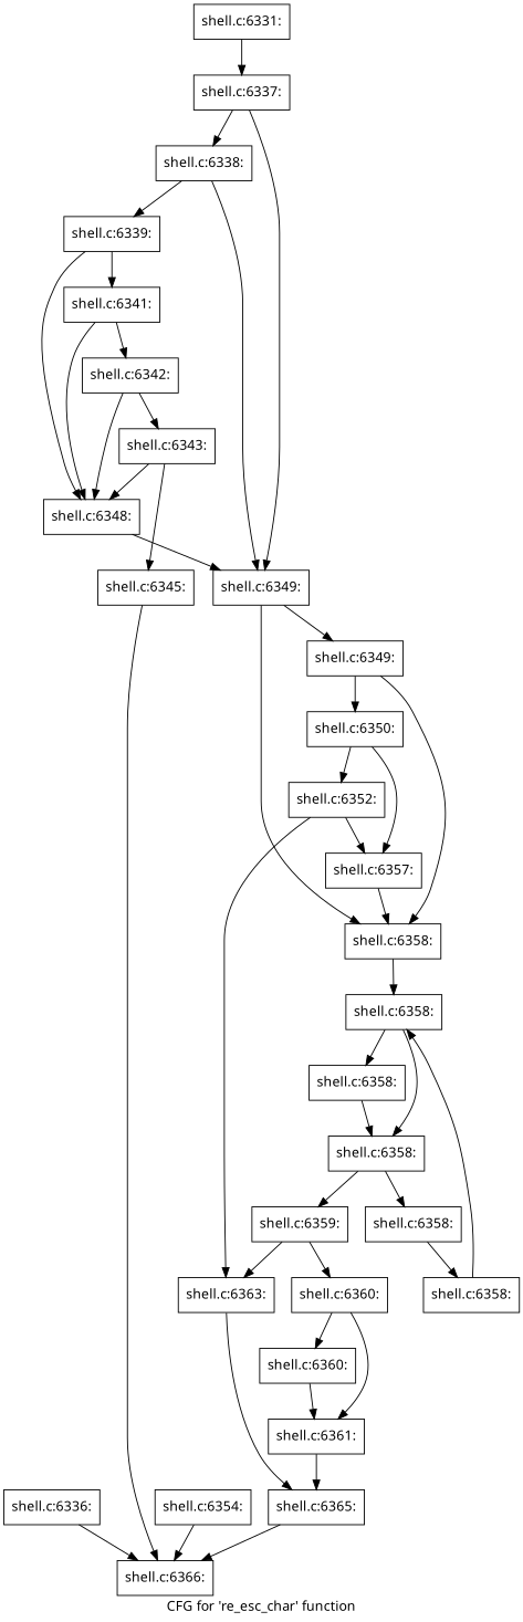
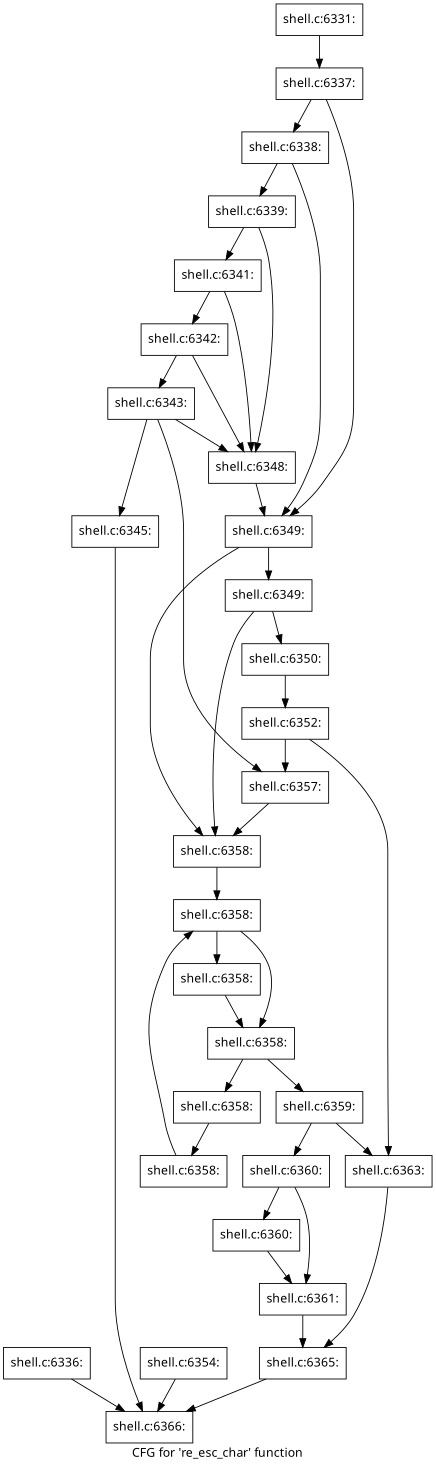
  digraph {
    fontname="Noto Sans"
    label="CFG for 're_esc_char' function"
    node [fontname="Noto Sans" shape=record]
    edge [fontname="Noto Sans"]
    n1 [label="{shell.c:6331:}"]
    n2 [label="{shell.c:6337:}"]
    n3 [label="{shell.c:6336:}"]
    n4 [label="{shell.c:6366:}"]
    n5 [label="{shell.c:6338:}"]
    n6 [label="{shell.c:6349:}"]
    n7 [label="{shell.c:6339:}"]
    n8 [label="{shell.c:6349:}"]
    n9 [label="{shell.c:6358:}"]
    n10 [label="{shell.c:6341:}"]
    n11 [label="{shell.c:6348:}"]
    n12 [label="{shell.c:6350:}"]
    n13 [label="{shell.c:6358:}"]
    n14 [label="{shell.c:6342:}"]
    n15 [label="{shell.c:6343:}"]
    n16 [label="{shell.c:6345:}"]
    n17 [label="{shell.c:6352:}"]
    n18 [label="{shell.c:6357:}"]
    n19 [label="{shell.c:6358:}"]
    n20 [label="{shell.c:6358:}"]
    n21 [label="{shell.c:6363:}"]
    n22 [label="{shell.c:6354:}"]
    n23 [label="{shell.c:6358:}"]
    n24 [label="{shell.c:6359:}"]
    n25 [label="{shell.c:6358:}"]
    n26 [label="{shell.c:6360:}"]
    n27 [label="{shell.c:6360:}"]
    n28 [label="{shell.c:6361:}"]
    n29 [label="{shell.c:6365:}"]
    n1 -> n2
    n2 -> n5
    n2 -> n6
    n3 -> n4
    n5 -> n6
    n5 -> n7
    n6 -> n8
    n6 -> n9
    n7 -> n10
    n7 -> n11
    n8 -> n9
    n8 -> n12
    n9 -> n13
    n10 -> n11
    n10 -> n14
    n11 -> n6
    n12 -> n17
-   n12 -> n18
+   n15 -> n18
    n13 -> n19
    n13 -> n20
    n14 -> n11
    n14 -> n15
    n15 -> n11
    n15 -> n16
    n16 -> n4
    n17 -> n18
    n17 -> n21
    n18 -> n9
    n19 -> n20
    n20 -> n23
    n20 -> n24
    n21 -> n29
    n22 -> n4
    n23 -> n25
    n24 -> n21
    n24 -> n26
    n25 -> n13
    n26 -> n27
    n26 -> n28
    n27 -> n28
    n28 -> n29
    n29 -> n4
  }
